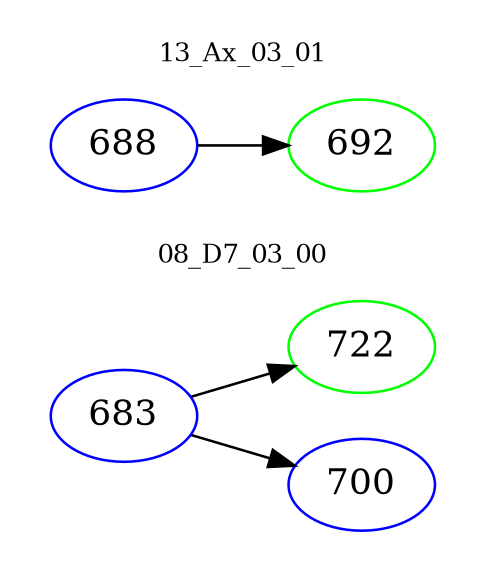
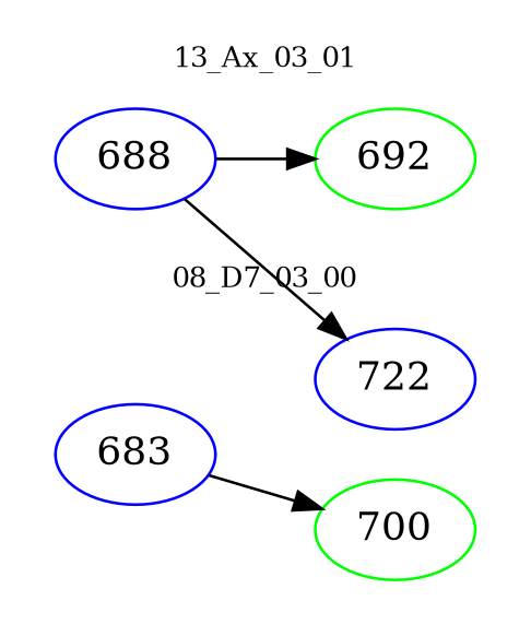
  digraph {
    rankdir=LR
    node [color=blue]
    edge [color=black]
    n1 [label=688]
    n2 [color=green label=692]
    n3 [label=683]
-   n4 [color=green label=722]
-   n5 [label=700]
+   n4 [label=722]
+   n5 [color=green label=700]
    subgraph cluster_1 {
      color=white
      fontsize=10
      label="13_Ax_03_01"
      n1
      n2
    }
    subgraph cluster_2 {
      color=white
      fontsize=10
      label="08_D7_03_00"
      n3
      n4
      n5
    }
    n1 -> n2
-   n3 -> n4
+   n1 -> n4
    n3 -> n5
  }
